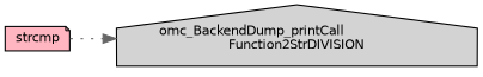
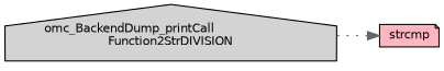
  digraph {
    rankdir=LR
    node [color=black fontname=Helvetica fontsize=10 style=filled]
    n1 [fillcolor=lightgrey fontcolor=black height=0.2 label="omc_BackendDump_printCall\lFunction2StrDIVISION" shape=house width=0.4]
    n2 [fillcolor=lightpink height=0.2 label=strcmp shape=note width=0.4]
-   n2 -> n1 [color=gray40 fontname=Helvetica fontsize=10 labelfontname=Helvetica labelfontsize=10 style=dotted]
+   n1 -> n2 [color=gray40 fontname=Helvetica fontsize=10 labelfontname=Helvetica labelfontsize=10 style=dotted]
  }
